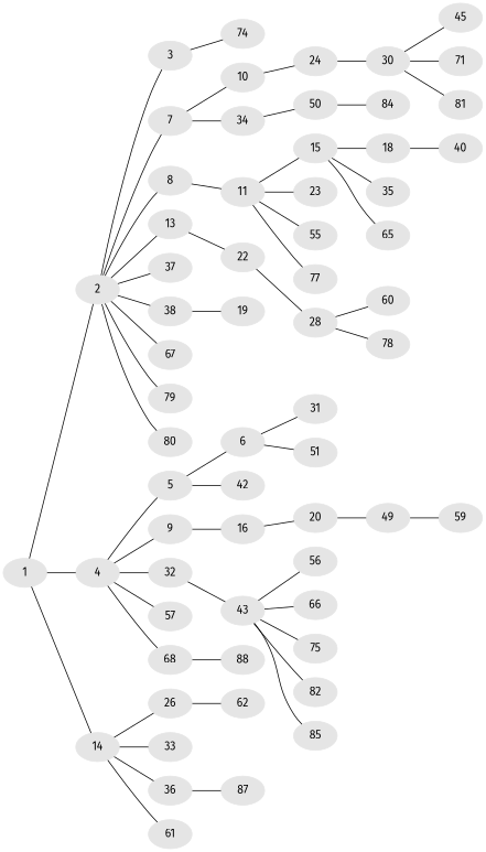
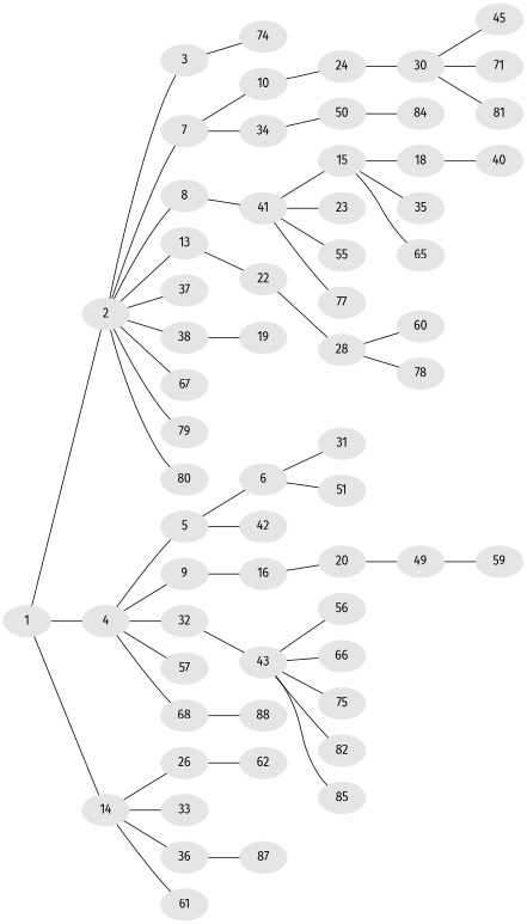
  graph {
    fontname="Fira Sans"
    rankdir=LR
    node [color=gray90 fontname="Fira Sans" style=filled]
    edge [fontname="Fira Sans"]
    1 [super="+57"]
    2 [super="+12"]
    4 [super="+29"]
    14 [super="+44"]
    3 [super="+27"]
    7
    8
    13
    37
    38
    67
    79
    80
    5
    9
    32
    n17 [label=57]
    68
    26
    33
    36 [super="+83"]
    61 [super="+89"]
    74
    10 [super="+19"]
    34 [super="+53"]
-   11 [super="+17"]
+   11 [super="+17" label=41]
    22 [super="+48"]
    n28 [label=19]
    6 [super="+64"]
    42 [super="+46"]
    16 [super="+70"]
    43 [super="+52"]
    88
    31 [super="+39"]
    51
    24
    50 [super="+72"]
    15 [super="+63"]
    23
    55
    77
    20 [super="+21"]
    30 [super="+47"]
    18 [super="+25"]
    35
    65
    28 [super="+41"]
    62 [super="+76"]
    87
    40 [super="+73"]
    49 [super="+58"]
    59
    60
    78
    45
    71
    81
    56
    66 [super="+86"]
    75
    82
    85
    84
    1 -- 2
    1 -- 4
    1 -- 14
    2 -- 3
    2 -- 7
    2 -- 8
    2 -- 13
    2 -- 37
    2 -- 38
    2 -- 67
    2 -- 79
    2 -- 80
    4 -- 5
    4 -- 9
    4 -- 32
    4 -- n17
    4 -- 68
    14 -- 26
    14 -- 33
    14 -- 36
    14 -- 61
    3 -- 74
    7 -- 10
    7 -- 34
    8 -- 11
    13 -- 22
    38 -- n28
    5 -- 6
    5 -- 42
    9 -- 16
    32 -- 43
    68 -- 88
    26 -- 62
    36 -- 87
    10 -- 24
    34 -- 50
    11 -- 15
    11 -- 23
    11 -- 55
    11 -- 77
    22 -- 28
    6 -- 31
    6 -- 51
    16 -- 20
    43 -- 56
    43 -- 66
    43 -- 75
    43 -- 82
    43 -- 85
    24 -- 30
    50 -- 84
    15 -- 18
    15 -- 35
    15 -- 65
    20 -- 49
    30 -- 45
    30 -- 71
    30 -- 81
    18 -- 40
    28 -- 60
    28 -- 78
    49 -- 59
  }
